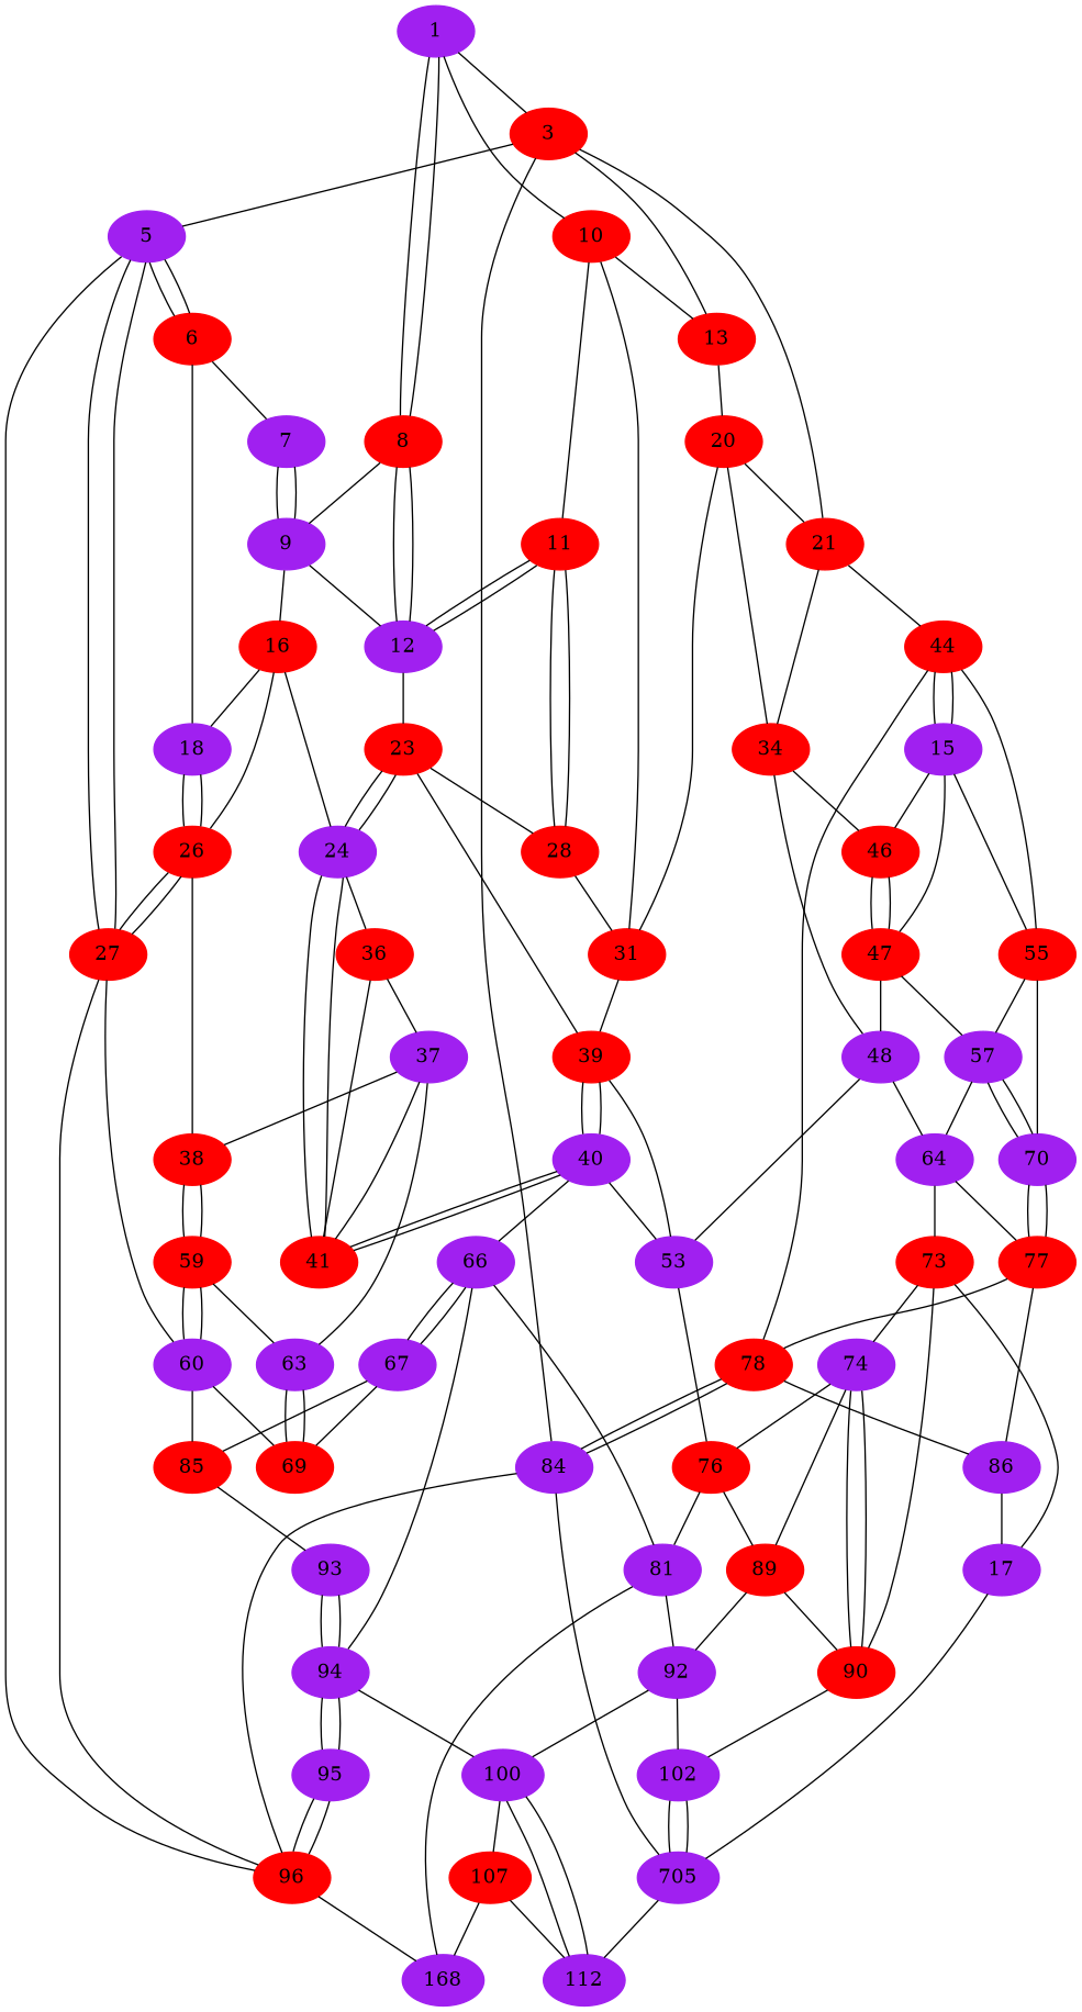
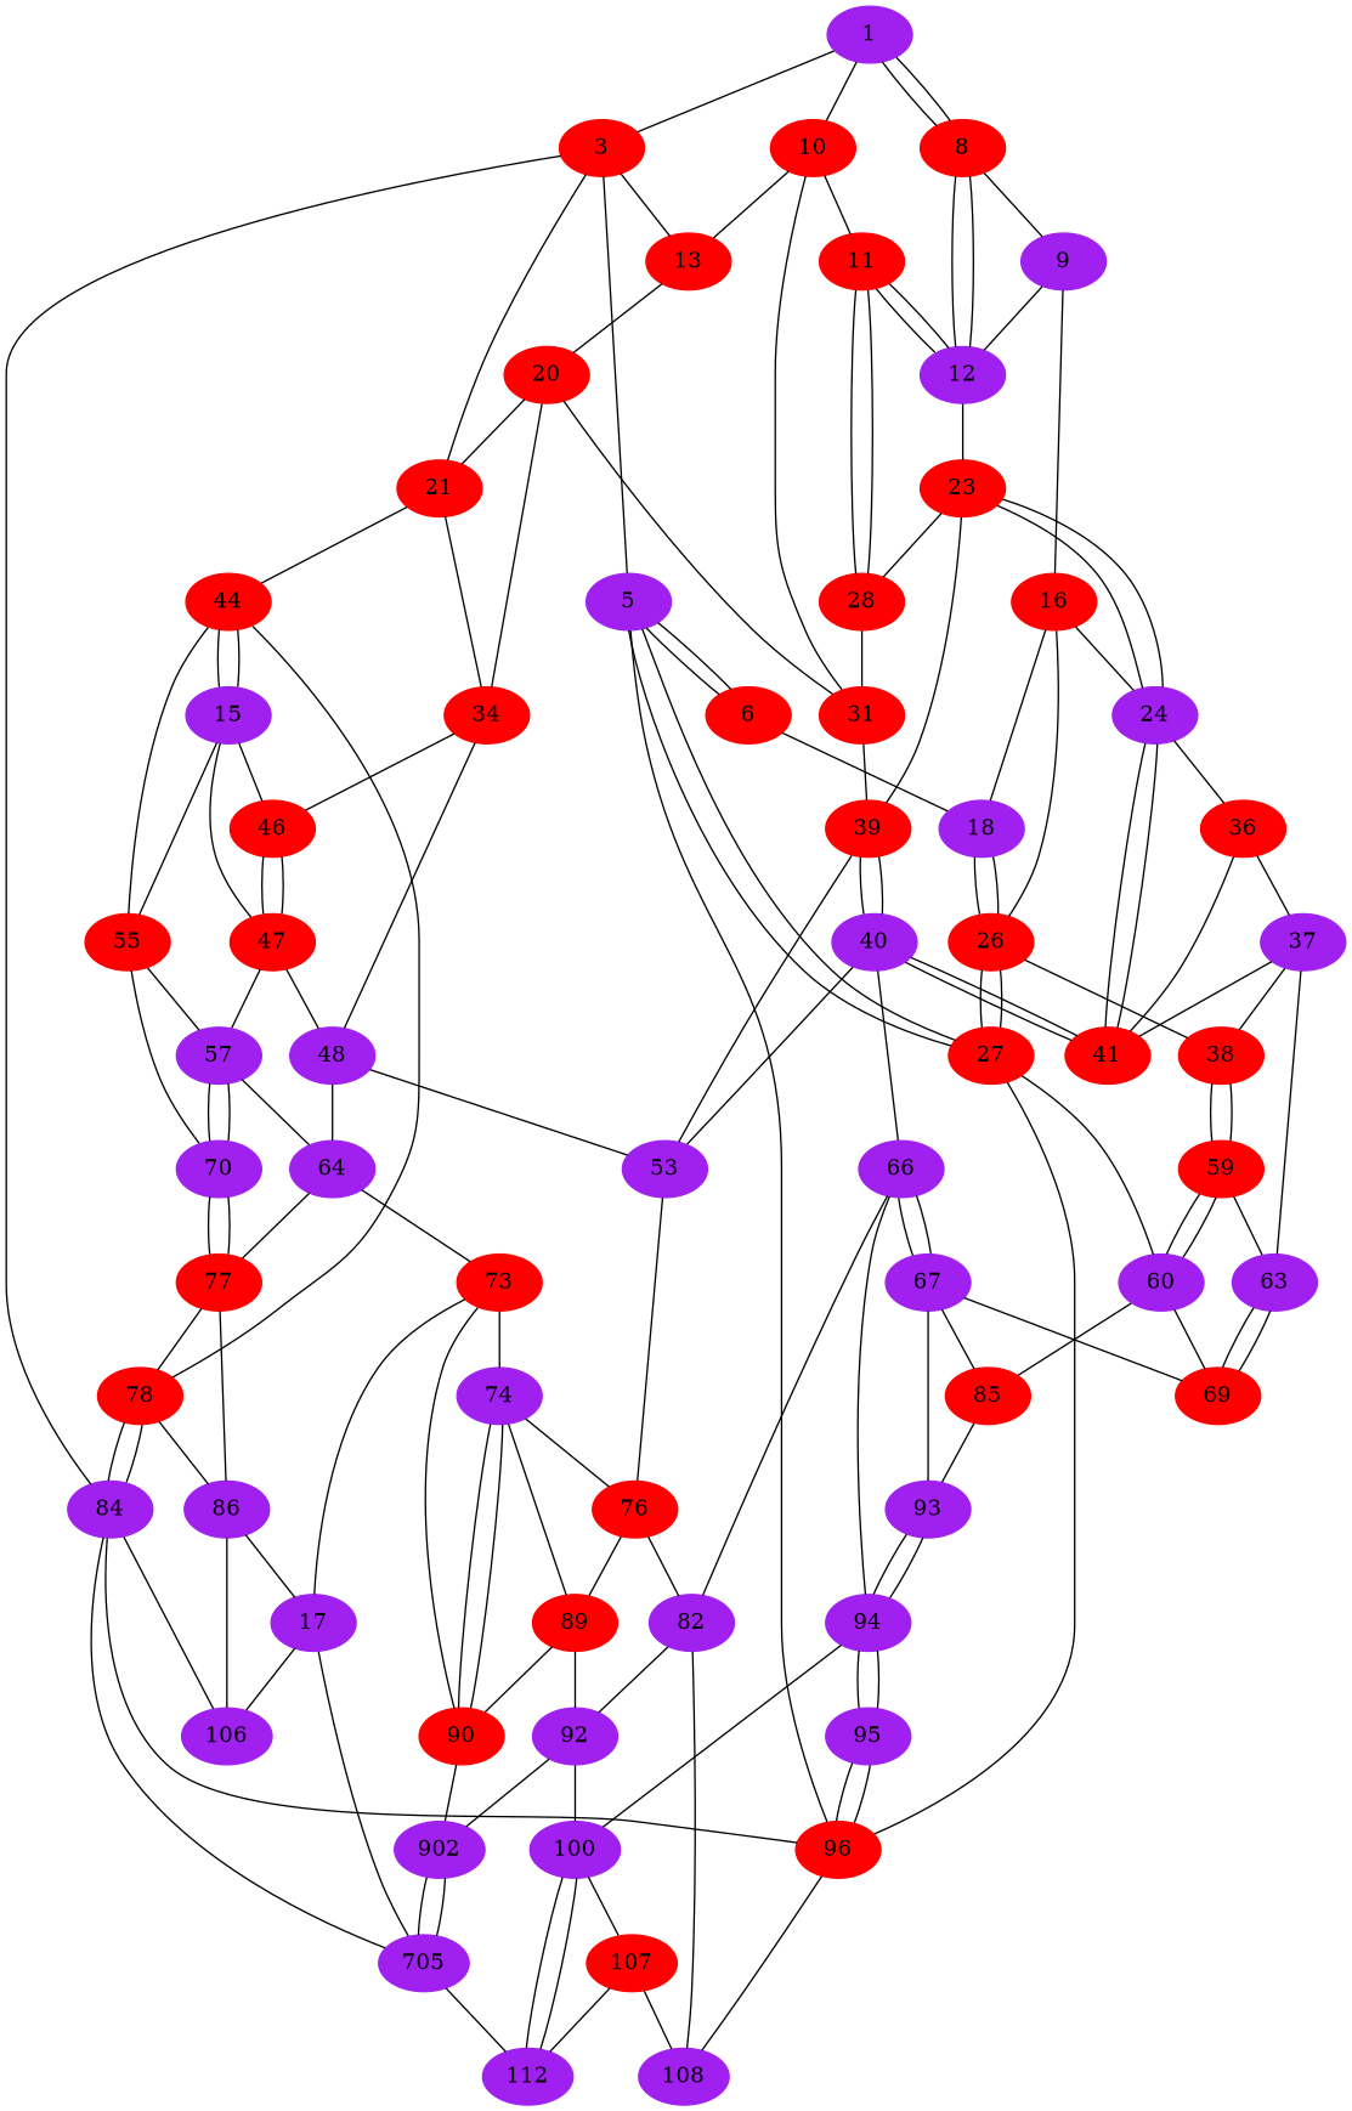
  graph {
    node [color=purple style=filled]
    1 [super="+2"]
    3 [color=red super="+4"]
    8 [color=red]
    10 [color=red super="+14"]
    5
    13 [color=red]
    21 [color=red super="+22"]
    84 [super="+113"]
    9 [super="+15"]
    12 [super="+19"]
    11 [color=red]
    31 [color=red super="+33"]
    6 [color=red]
    27 [color=red super="+62"]
    96 [color=red super="+110"]
    20 [color=red super="+30"]
    34 [color=red super="+35"]
    44 [color=red super="+54"]
    n19 [label=705 super="+114"]
-   7
+   106
    18
    60 [super="+61"]
-   108 [super="+109" label=168]
+   108 [super="+109"]
    26 [color=red super="+32"]
    16 [color=red super="+17"]
    23 [color=red super="+29"]
    24 [super="+25"]
    28 [color=red]
    39 [color=red super="+42"]
    36 [color=red]
    41 [color=red super="+43"]
    38 [color=red]
    46 [color=red]
    48 [super="+52"]
    n36 [label=15 super="+50"]
    55 [color=red super="+56"]
    78 [color=red super="+79"]
    40 [super="+65"]
    53 [super="+71"]
    37 [super="+49"]
    59 [color=red]
    69 [color=red]
    85 [color=red]
    47 [color=red super="+51"]
    64 [super="+72"]
    63
    66 [super="+83"]
    76 [color=red super="+81"]
    67 [super="+68"]
-   82 [label=81]
+   82
    94 [super="+98"]
    57 [super="+58"]
    70
    86 [super="+103"]
    73 [color=red super="+88"]
    77 [color=red super="+80"]
    89 [color=red super="+91"]
    93
    74 [super="+75"]
    n61 [label=17 super="+104"]
    90 [color=red super="+92"]
    n63 [label=92 super="+99"]
    95
    100 [super="+101"]
-   102
+   102 [label=902]
    112
    107 [color=red super="+111"]
    1 -- 3
    1 -- 8
    1 -- 8
    1 -- 10
    3 -- 5
    3 -- 13
    3 -- 21
    3 -- 84
    8 -- 9
    8 -- 12
    8 -- 12
    10 -- 13
    10 -- 11
    10 -- 31
    5 -- 6
    5 -- 6
    5 -- 27
    5 -- 27
    5 -- 96
    13 -- 20
    21 -- 34
    21 -- 44
    84 -- 96
    84 -- n19
+   84 -- 106
    9 -- 12
    9 -- 16
    12 -- 23
    11 -- 12
    11 -- 12
    11 -- 28
    11 -- 28
    31 -- 39
-   6 -- 7
    6 -- 18
    27 -- 96
    27 -- 60
    96 -- 108
    20 -- 21
    20 -- 31
    20 -- 34
    34 -- 46
    34 -- 48
    44 -- n36
    44 -- n36
    44 -- 55
    44 -- 78
    n19 -- 112
-   7 -- 9
-   7 -- 9
    18 -- 26
    18 -- 26
    60 -- 69
    60 -- 85
    26 -- 27
    26 -- 27
    26 -- 38
    16 -- 18
    16 -- 26
    16 -- 24
    23 -- 24
    23 -- 24
    23 -- 28
    23 -- 39
    24 -- 36
    24 -- 41
    24 -- 41
    28 -- 31
    39 -- 40
    39 -- 40
    39 -- 53
    36 -- 41
    36 -- 37
    38 -- 59
    38 -- 59
    46 -- 47
    46 -- 47
    48 -- 53
    48 -- 64
    n36 -- 46
    n36 -- 55
    n36 -- 47
    55 -- 57
    55 -- 70
    78 -- 84
    78 -- 84
    78 -- 86
    40 -- 41
    40 -- 41
    40 -- 53
    40 -- 66
    53 -- 76
    37 -- 41
    37 -- 38
    37 -- 63
    59 -- 60
    59 -- 60
    59 -- 63
    85 -- 93
    47 -- 48
    47 -- 57
    64 -- 73
    64 -- 77
    63 -- 69
    63 -- 69
    66 -- 67
    66 -- 67
    66 -- 82
    66 -- 94
    76 -- 82
    76 -- 89
    67 -- 69
    67 -- 85
+   67 -- 93
    82 -- 108
    82 -- n63
    94 -- 95
    94 -- 95
    94 -- 100
    57 -- 64
    57 -- 70
    57 -- 70
    70 -- 77
    70 -- 77
+   86 -- 106
    86 -- n61
    73 -- 74
    73 -- n61
    73 -- 90
    77 -- 78
    77 -- 86
    89 -- 90
    89 -- n63
    93 -- 94
    93 -- 94
    74 -- 76
    74 -- 89
    74 -- 90
    74 -- 90
    n61 -- n19
+   n61 -- 106
    90 -- 102
    n63 -- 100
    n63 -- 102
    95 -- 96
    95 -- 96
    100 -- 112
    100 -- 112
    100 -- 107
    102 -- n19
    102 -- n19
    107 -- 108 [weight=2]
    107 -- 112
  }
